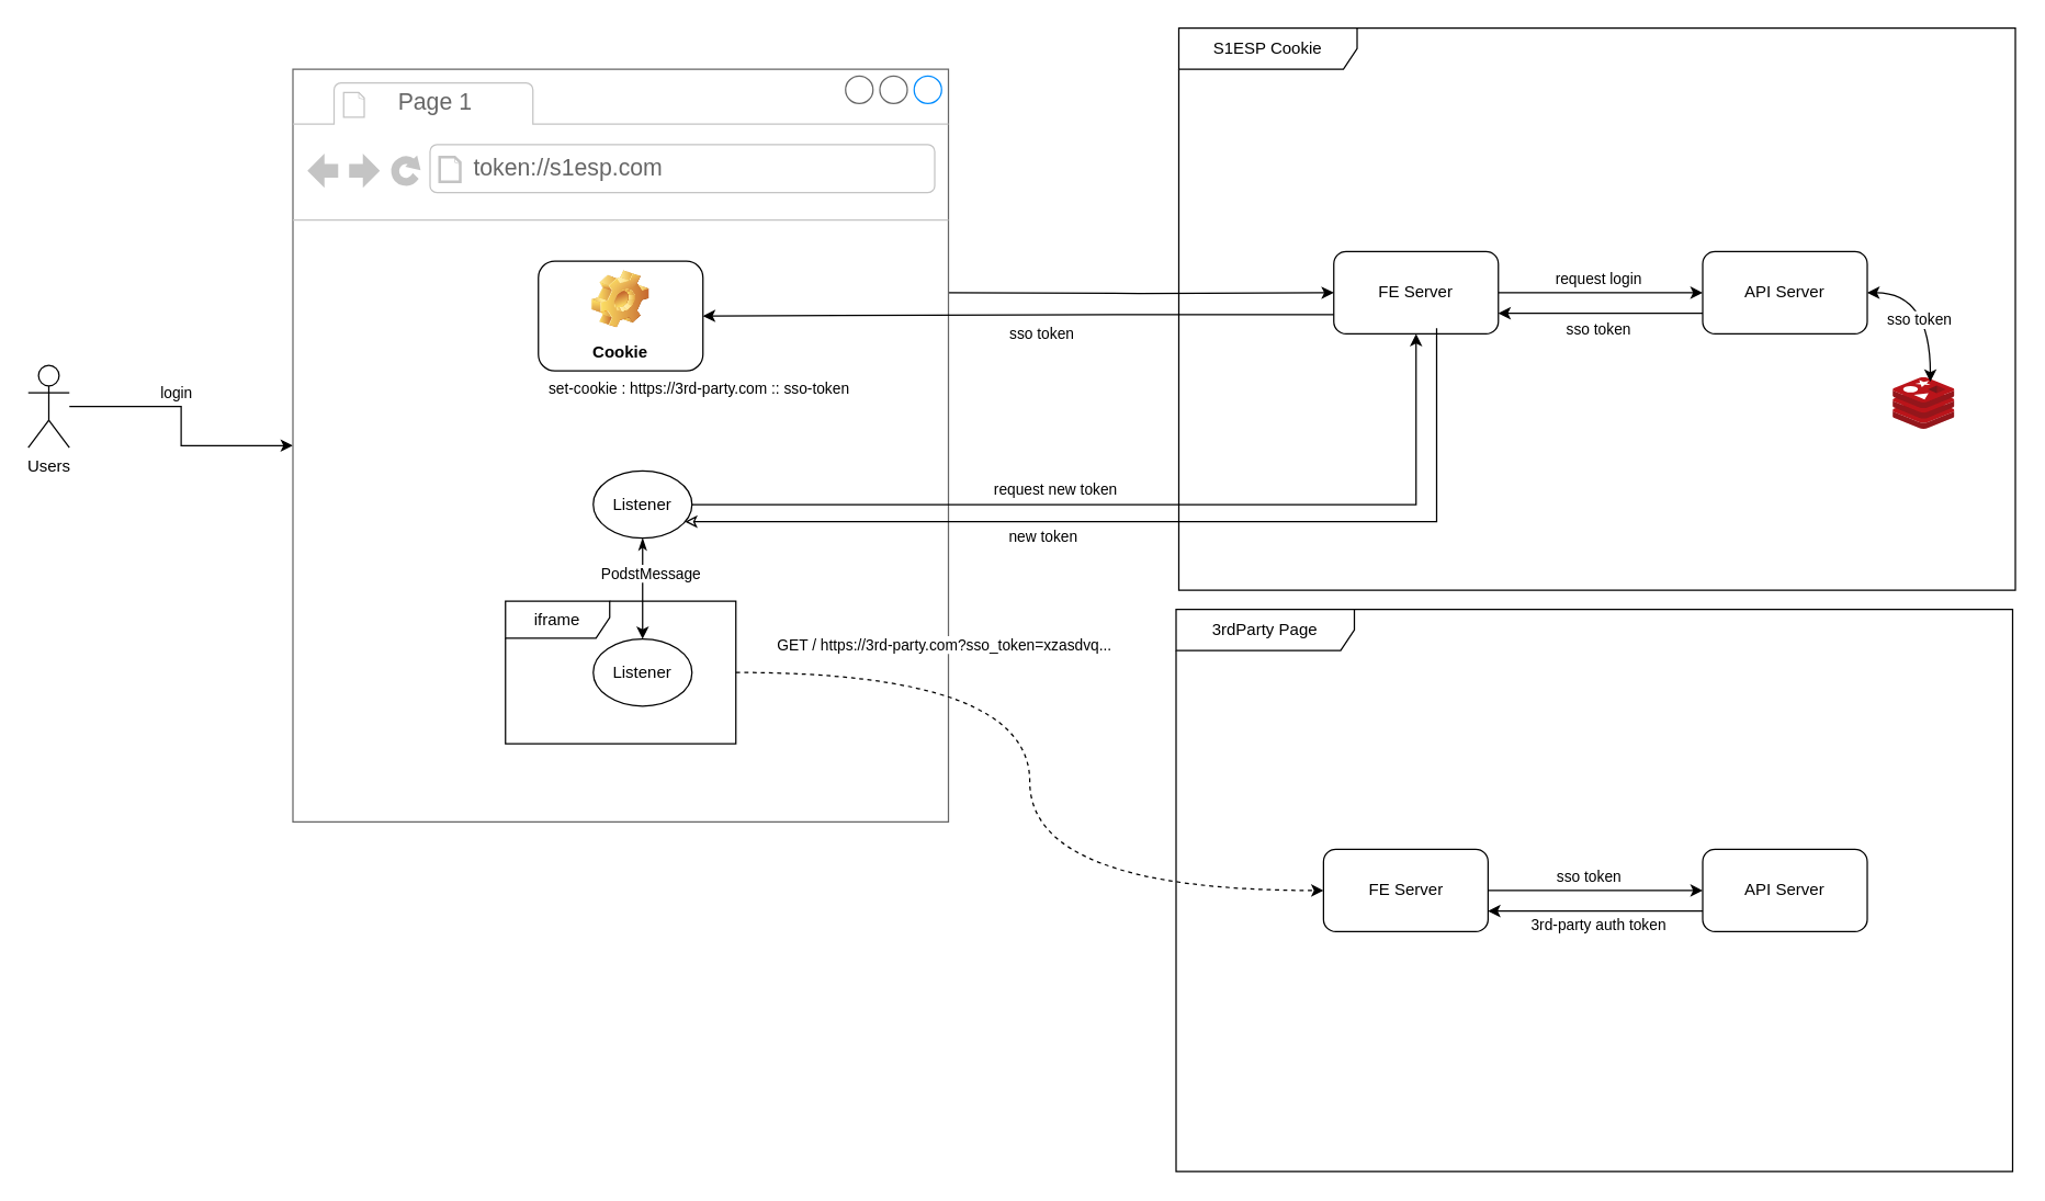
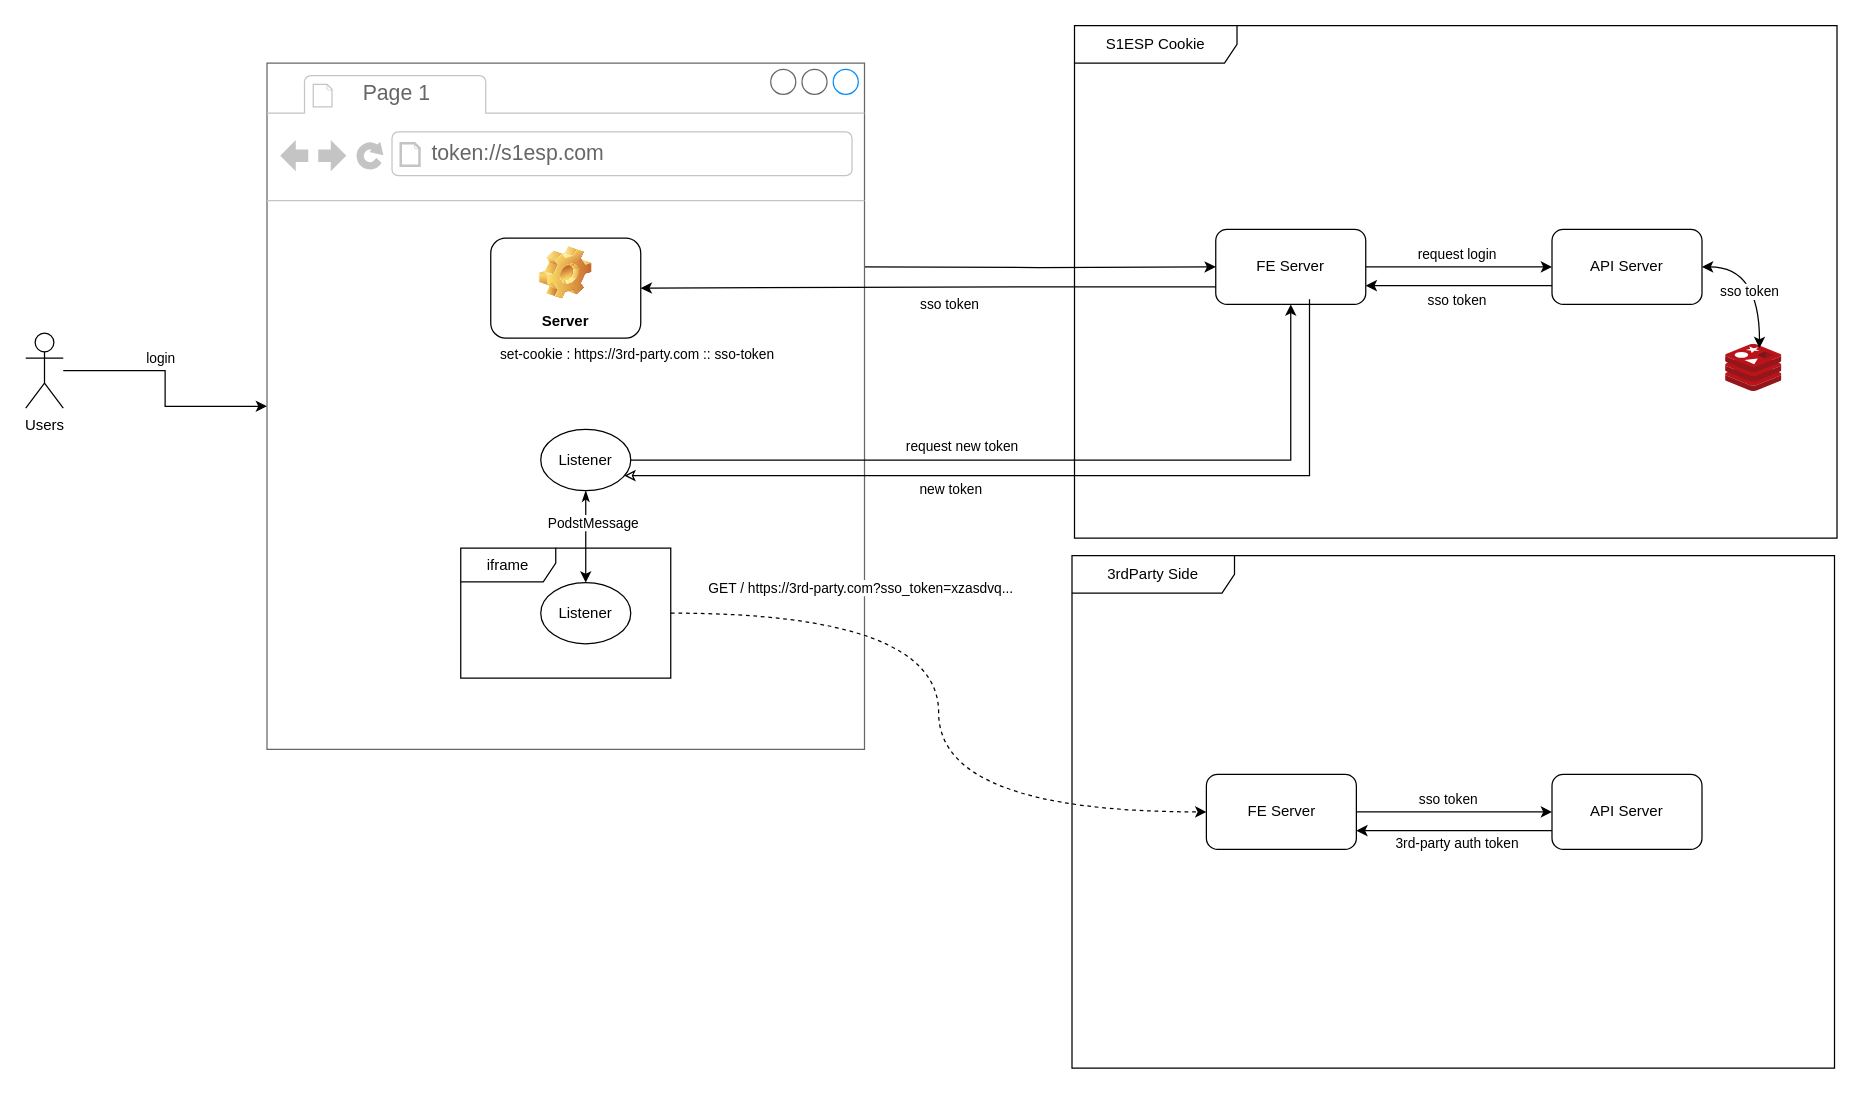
  <mxCell id="0" />
  <mxCell id="1" parent="0" />
  <mxCell id="2" value="S1ESP Cookie" style="shape=umlFrame;whiteSpace=wrap;html=1;pointerEvents=0;width=130;height=30;" vertex="1" parent="1"><mxGeometry x="859" y="20" width="610" height="410" as="geometry" /></mxCell>
- <mxCell id="3" value="3rdParty Page" style="shape=umlFrame;whiteSpace=wrap;html=1;pointerEvents=0;width=130;height=30;" vertex="1" parent="1"><mxGeometry x="857" y="444" width="610" height="410" as="geometry" /></mxCell>
+ <mxCell id="3" value="3rdParty Side" style="shape=umlFrame;whiteSpace=wrap;html=1;pointerEvents=0;width=130;height=30;" vertex="1" parent="1"><mxGeometry x="857" y="444" width="610" height="410" as="geometry" /></mxCell>
  <mxCell id="4" style="edgeStyle=orthogonalEdgeStyle;rounded=0;orthogonalLoop=1;jettySize=auto;html=1;" edge="1" parent="1" source="6" target="20"><mxGeometry relative="1" as="geometry" /></mxCell>
  <mxCell id="5" value="login" style="edgeLabel;html=1;align=center;verticalAlign=middle;resizable=0;points=[];" vertex="1" connectable="0" parent="4"><mxGeometry x="-0.372" y="2" relative="1" as="geometry"><mxPoint x="17" y="-9" as="offset" /></mxGeometry></mxCell>
  <mxCell id="6" value="Users" style="shape=umlActor;verticalLabelPosition=bottom;verticalAlign=top;html=1;outlineConnect=0;" vertex="1" parent="1"><mxGeometry x="20" y="266" width="30" height="60" as="geometry" /></mxCell>
  <mxCell id="7" style="edgeStyle=orthogonalEdgeStyle;rounded=0;orthogonalLoop=1;jettySize=auto;html=1;entryX=1;entryY=0.75;entryDx=0;entryDy=0;exitX=0;exitY=0.75;exitDx=0;exitDy=0;" edge="1" parent="1" source="9" target="12"><mxGeometry relative="1" as="geometry" /></mxCell>
  <mxCell id="8" value="sso token" style="edgeLabel;html=1;align=center;verticalAlign=middle;resizable=0;points=[];" vertex="1" connectable="0" parent="7"><mxGeometry x="0.06" y="2" relative="1" as="geometry"><mxPoint x="2" y="9" as="offset" /></mxGeometry></mxCell>
  <mxCell id="9" value="&lt;div&gt;&lt;span style=&quot;background-color: transparent; color: light-dark(rgb(0, 0, 0), rgb(255, 255, 255));&quot;&gt;API Server&lt;/span&gt;&lt;/div&gt;" style="rounded=1;whiteSpace=wrap;html=1;" vertex="1" parent="1"><mxGeometry x="1241" y="183" width="120" height="60" as="geometry" /></mxCell>
  <mxCell id="10" style="edgeStyle=orthogonalEdgeStyle;rounded=0;orthogonalLoop=1;jettySize=auto;html=1;" edge="1" parent="1" source="12" target="9"><mxGeometry relative="1" as="geometry" /></mxCell>
  <mxCell id="11" value="request login" style="edgeLabel;html=1;align=center;verticalAlign=middle;resizable=0;points=[];" vertex="1" connectable="0" parent="10"><mxGeometry x="-0.223" relative="1" as="geometry"><mxPoint x="14" y="-11" as="offset" /></mxGeometry></mxCell>
  <mxCell id="12" value="FE Server" style="rounded=1;whiteSpace=wrap;html=1;" vertex="1" parent="1"><mxGeometry x="972" y="183" width="120" height="60" as="geometry" /></mxCell>
  <mxCell id="13" style="edgeStyle=orthogonalEdgeStyle;rounded=0;orthogonalLoop=1;jettySize=auto;html=1;" edge="1" parent="1" source="15" target="18"><mxGeometry relative="1" as="geometry" /></mxCell>
  <mxCell id="14" value="sso token" style="edgeLabel;html=1;align=center;verticalAlign=middle;resizable=0;points=[];" vertex="1" connectable="0" parent="13"><mxGeometry x="-0.119" y="1" relative="1" as="geometry"><mxPoint x="4" y="-10" as="offset" /></mxGeometry></mxCell>
  <mxCell id="15" value="FE Server" style="rounded=1;whiteSpace=wrap;html=1;" vertex="1" parent="1"><mxGeometry x="964.5" y="619" width="120" height="60" as="geometry" /></mxCell>
  <mxCell id="16" style="edgeStyle=orthogonalEdgeStyle;rounded=0;orthogonalLoop=1;jettySize=auto;html=1;entryX=1;entryY=0.75;entryDx=0;entryDy=0;" edge="1" parent="1" source="18" target="15"><mxGeometry relative="1" as="geometry"><Array as="points"><mxPoint x="1207" y="664" /><mxPoint x="1207" y="664" /></Array></mxGeometry></mxCell>
  <mxCell id="17" value="3rd-party auth token" style="edgeLabel;html=1;align=center;verticalAlign=middle;resizable=0;points=[];" vertex="1" connectable="0" parent="16"><mxGeometry x="0.075" y="-4" relative="1" as="geometry"><mxPoint x="7" y="13" as="offset" /></mxGeometry></mxCell>
  <mxCell id="18" value="&lt;div&gt;&lt;span style=&quot;background-color: transparent; color: light-dark(rgb(0, 0, 0), rgb(255, 255, 255));&quot;&gt;API Server&lt;/span&gt;&lt;/div&gt;" style="rounded=1;whiteSpace=wrap;html=1;" vertex="1" parent="1"><mxGeometry x="1241" y="619" width="120" height="60" as="geometry" /></mxCell>
  <mxCell id="19" style="edgeStyle=orthogonalEdgeStyle;rounded=0;orthogonalLoop=1;jettySize=auto;html=1;" edge="1" parent="1" target="12"><mxGeometry relative="1" as="geometry"><mxPoint x="687" y="213" as="sourcePoint" /></mxGeometry></mxCell>
  <mxCell id="20" value="" style="strokeWidth=1;shadow=0;dashed=0;align=center;html=1;shape=mxgraph.mockup.containers.browserWindow;rSize=0;strokeColor=#666666;strokeColor2=#008cff;strokeColor3=#c4c4c4;mainText=,;recursiveResize=0;" vertex="1" parent="1"><mxGeometry x="213" y="50" width="478" height="549" as="geometry" /></mxCell>
  <mxCell id="21" value="Page 1" style="strokeWidth=1;shadow=0;dashed=0;align=center;html=1;shape=mxgraph.mockup.containers.anchor;fontSize=17;fontColor=#666666;align=left;whiteSpace=wrap;" vertex="1" parent="20"><mxGeometry x="75" y="12" width="110" height="26" as="geometry" /></mxCell>
  <mxCell id="22" value="token://s1esp.com" style="strokeWidth=1;shadow=0;dashed=0;align=center;html=1;shape=mxgraph.mockup.containers.anchor;rSize=0;fontSize=17;fontColor=#666666;align=left;" vertex="1" parent="20"><mxGeometry x="130" y="60" width="250" height="26" as="geometry" /></mxCell>
- <mxCell id="23" value="Cookie" style="label;whiteSpace=wrap;html=1;align=center;verticalAlign=bottom;spacingLeft=0;spacingBottom=4;imageAlign=center;imageVerticalAlign=top;image=img/clipart/Gear_128x128.png" vertex="1" parent="20"><mxGeometry x="179" y="140" width="120" height="80" as="geometry" /></mxCell>
+ <mxCell id="23" value="Server" style="label;whiteSpace=wrap;html=1;align=center;verticalAlign=bottom;spacingLeft=0;spacingBottom=4;imageAlign=center;imageVerticalAlign=top;image=img/clipart/Gear_128x128.png" vertex="1" parent="20"><mxGeometry x="179" y="140" width="120" height="80" as="geometry" /></mxCell>
  <mxCell id="24" value="iframe" style="shape=umlFrame;whiteSpace=wrap;html=1;pointerEvents=0;width=76;height=27;" vertex="1" parent="20"><mxGeometry x="155" y="388" width="168" height="104" as="geometry" /></mxCell>
  <mxCell id="25" value="Listener" style="ellipse;whiteSpace=wrap;html=1;" vertex="1" parent="20"><mxGeometry x="219" y="293" width="72" height="49" as="geometry" /></mxCell>
  <mxCell id="26" style="edgeStyle=orthogonalEdgeStyle;rounded=0;orthogonalLoop=1;jettySize=auto;html=1;entryX=0.5;entryY=1;entryDx=0;entryDy=0;endArrow=classicThin;endFill=1;startArrow=classic;startFill=1;" edge="1" parent="20" source="28" target="25"><mxGeometry relative="1" as="geometry" /></mxCell>
  <mxCell id="27" value="PodstMessage" style="edgeLabel;html=1;align=center;verticalAlign=middle;resizable=0;points=[];" vertex="1" connectable="0" parent="26"><mxGeometry x="0.401" relative="1" as="geometry"><mxPoint x="5" y="3" as="offset" /></mxGeometry></mxCell>
  <mxCell id="28" value="Listener" style="ellipse;whiteSpace=wrap;html=1;" vertex="1" parent="20"><mxGeometry x="219" y="415.5" width="72" height="49" as="geometry" /></mxCell>
  <mxCell id="29" style="edgeStyle=orthogonalEdgeStyle;rounded=0;orthogonalLoop=1;jettySize=auto;html=1;entryX=1;entryY=0.5;entryDx=0;entryDy=0;" edge="1" parent="1" source="12" target="23"><mxGeometry relative="1" as="geometry"><Array as="points"><mxPoint x="829" y="229" /><mxPoint x="829" y="229" /></Array></mxGeometry></mxCell>
  <mxCell id="30" value="sso token" style="edgeLabel;html=1;align=center;verticalAlign=middle;resizable=0;points=[];" vertex="1" connectable="0" parent="29"><mxGeometry x="0.62" y="-1" relative="1" as="geometry"><mxPoint x="160" y="14" as="offset" /></mxGeometry></mxCell>
  <mxCell id="31" value="set-cookie : https://3rd-party.com :: sso-token" style="edgeLabel;html=1;align=center;verticalAlign=middle;resizable=0;points=[];" vertex="1" connectable="0" parent="29"><mxGeometry x="0.631" y="1" relative="1" as="geometry"><mxPoint x="-89" y="52" as="offset" /></mxGeometry></mxCell>
  <mxCell id="32" style="edgeStyle=orthogonalEdgeStyle;rounded=0;orthogonalLoop=1;jettySize=auto;html=1;entryX=0;entryY=0.5;entryDx=0;entryDy=0;curved=1;dashed=1;" edge="1" parent="1" source="24" target="15"><mxGeometry relative="1" as="geometry" /></mxCell>
  <mxCell id="33" value="GET / https://3rd-party.com?sso_token=xzasdvq..." style="edgeLabel;html=1;align=center;verticalAlign=middle;resizable=0;points=[];" vertex="1" connectable="0" parent="32"><mxGeometry x="0.038" y="5" relative="1" as="geometry"><mxPoint x="-68" y="-111" as="offset" /></mxGeometry></mxCell>
  <mxCell id="34" value="" style="image;sketch=0;aspect=fixed;html=1;points=[];align=center;fontSize=12;image=img/lib/mscae/Cache_Redis_Product.svg;" vertex="1" parent="1"><mxGeometry x="1380" y="275" width="45" height="37.8" as="geometry" /></mxCell>
  <mxCell id="35" style="edgeStyle=orthogonalEdgeStyle;rounded=0;orthogonalLoop=1;jettySize=auto;html=1;entryX=0.6;entryY=0.079;entryDx=0;entryDy=0;entryPerimeter=0;curved=1;startArrow=classic;startFill=1;" edge="1" parent="1" source="9" target="34"><mxGeometry relative="1" as="geometry" /></mxCell>
  <mxCell id="36" value="sso token" style="edgeLabel;html=1;align=center;verticalAlign=middle;resizable=0;points=[];" vertex="1" connectable="0" parent="35"><mxGeometry x="-0.441" y="-14" relative="1" as="geometry"><mxPoint x="6" y="5" as="offset" /></mxGeometry></mxCell>
  <mxCell id="37" style="edgeStyle=orthogonalEdgeStyle;rounded=0;orthogonalLoop=1;jettySize=auto;html=1;exitX=1;exitY=0.5;exitDx=0;exitDy=0;" edge="1" parent="1" source="25" target="12"><mxGeometry relative="1" as="geometry"><Array as="points"><mxPoint x="1032" y="368" /></Array></mxGeometry></mxCell>
  <mxCell id="38" value="request new token" style="edgeLabel;html=1;align=center;verticalAlign=middle;resizable=0;points=[];" vertex="1" connectable="0" parent="37"><mxGeometry x="-0.231" y="3" relative="1" as="geometry"><mxPoint x="13" y="-8" as="offset" /></mxGeometry></mxCell>
  <mxCell id="39" style="edgeStyle=orthogonalEdgeStyle;rounded=0;orthogonalLoop=1;jettySize=auto;html=1;entryX=0.625;entryY=0.933;entryDx=0;entryDy=0;entryPerimeter=0;startArrow=classic;startFill=0;endArrow=none;" edge="1" parent="1" source="25" target="12"><mxGeometry relative="1" as="geometry"><Array as="points"><mxPoint x="1047" y="380" /></Array></mxGeometry></mxCell>
  <mxCell id="40" value="new token" style="edgeLabel;html=1;align=center;verticalAlign=middle;resizable=0;points=[];" vertex="1" connectable="0" parent="39"><mxGeometry x="-0.216" y="-1" relative="1" as="geometry"><mxPoint x="-9" y="9" as="offset" /></mxGeometry></mxCell>
